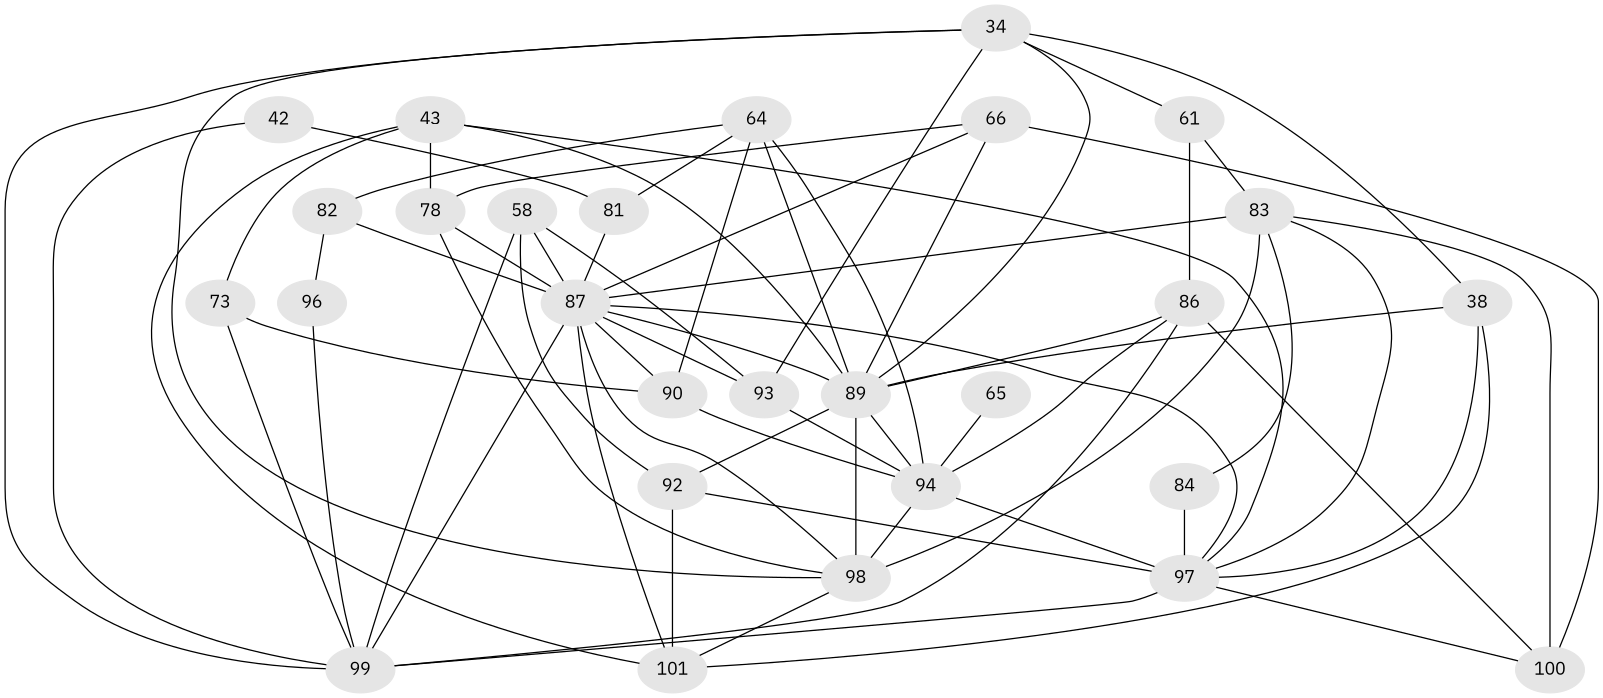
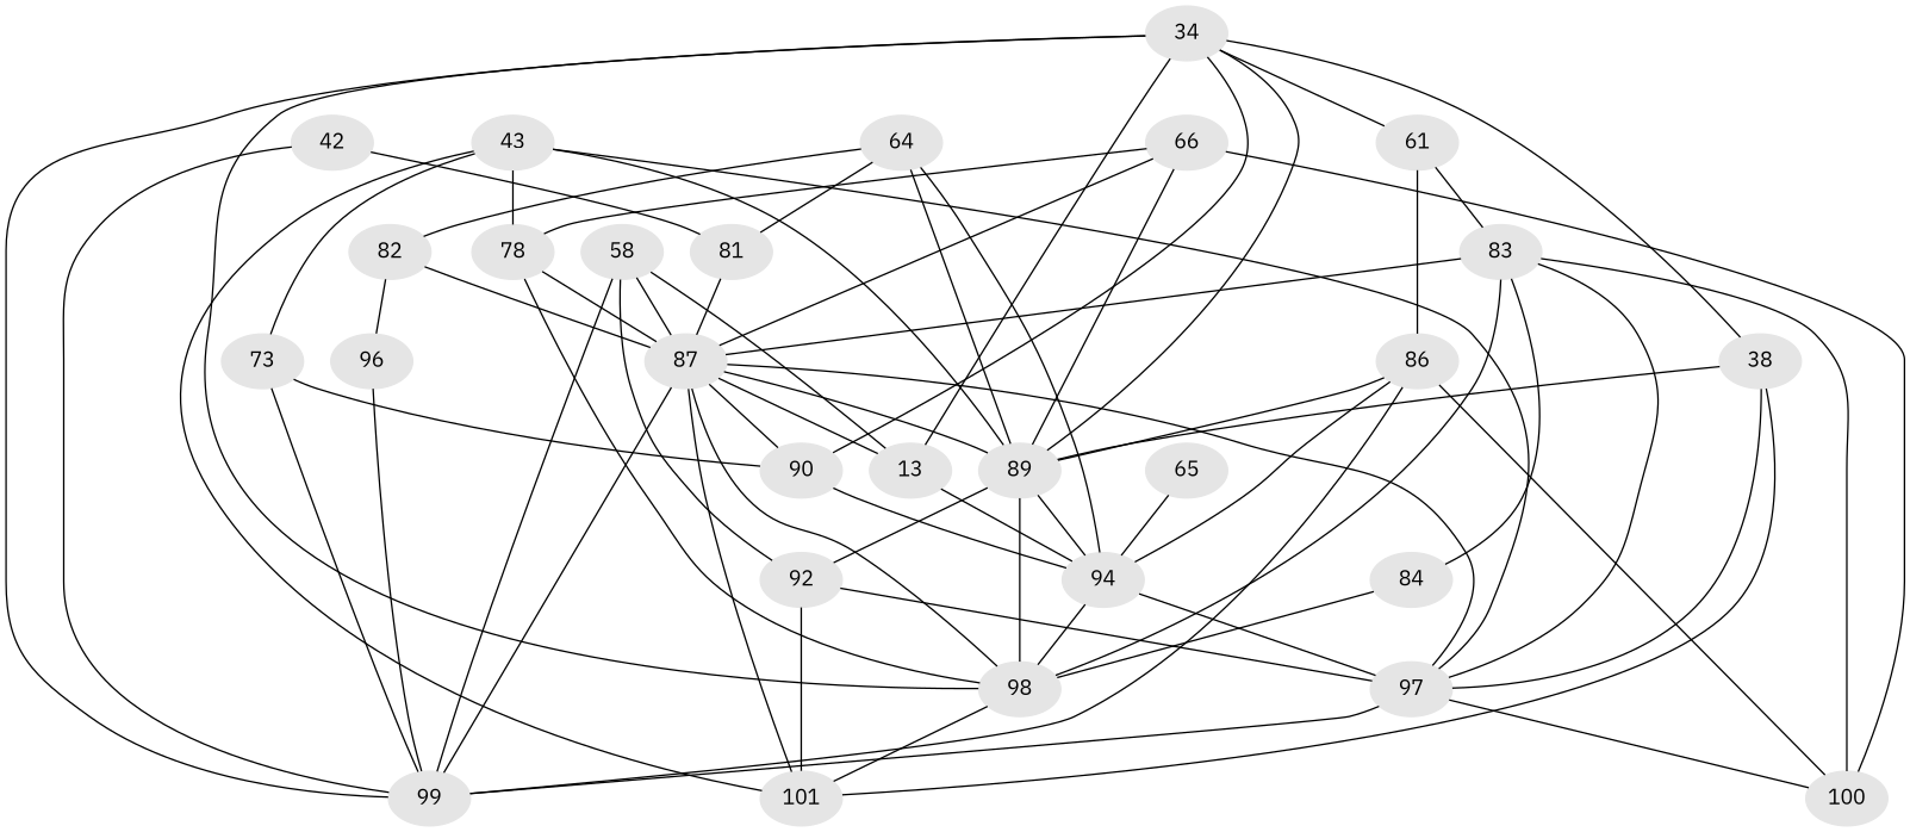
  graph {
    fontname="IBM Plex Sans"
    node [color=gray90 fontname="IBM Plex Sans" style=filled]
    edge [fontname="IBM Plex Sans"]
    34 [super="+3+14"]
    38
    61 [super="+22"]
    89 [super="+88"]
    90 [super="+37+67+79+25"]
-   93
+   93 [label=13]
    98 [super="+8+29+27+71"]
    99 [super="+68+76"]
    97 [super="+12+18+51+45"]
    101 [super="+95"]
    83 [super="+24+39+60"]
    86 [super="+19+75+48"]
    92 [super="+7"]
    94 [super="+91"]
    100
    81 [super="+47"]
    87 [super="+41+80+57+74"]
    42
    43 [super="+20"]
    73
    78 [super="+69"]
    58 [super="+15"]
    82 [super="+54"]
    96 [super="+30"]
    84
    64 [super="+46"]
    65
    66 [super="+32"]
    34 -- 38
    34 -- 61
    34 -- 89
-   64 -- 90
+   34 -- 90
    34 -- 93 [weight=2]
    34 -- 98
    34 -- 99
    38 -- 89
    38 -- 97
    38 -- 101
    61 -- 83
    61 -- 86 [weight=2]
    89 -- 98 [weight=3]
    89 -- 92 [weight=3]
    89 -- 94
    90 -- 94 [weight=3]
    93 -- 94
    98 -- 101 [weight=2]
    97 -- 99 [weight=3]
    97 -- 100
    83 -- 98 [weight=3]
    83 -- 97
    83 -- 100 [weight=2]
    83 -- 87 [weight=2]
    83 -- 84
    86 -- 89 [weight=2]
    86 -- 99
    86 -- 94 [weight=2]
    86 -- 100
    92 -- 97
    92 -- 101 [weight=2]
    94 -- 98 [weight=3]
    94 -- 97 [weight=4]
    81 -- 87
    87 -- 89 [weight=3]
    87 -- 90 [weight=2]
    87 -- 93
    87 -- 98 [weight=3]
    87 -- 99 [weight=2]
    87 -- 97 [weight=2]
    87 -- 101 [weight=2]
    42 -- 99
    42 -- 81
    43 -- 89
    43 -- 97 [weight=2]
    43 -- 101
    43 -- 73
    43 -- 78 [weight=2]
    73 -- 90
    73 -- 99
    78 -- 98 [weight=3]
    78 -- 87 [weight=4]
    58 -- 93 [weight=2]
    58 -- 99 [weight=3]
    58 -- 92 [weight=2]
    58 -- 87
    82 -- 87
    82 -- 96 [weight=2]
    96 -- 99
-   84 -- 97
+   84 -- 98
    64 -- 89 [weight=2]
    64 -- 94 [weight=2]
    64 -- 81 [weight=2]
    64 -- 82
    65 -- 94 [weight=2]
    66 -- 89 [weight=2]
    66 -- 100
    66 -- 87
    66 -- 78
  }
